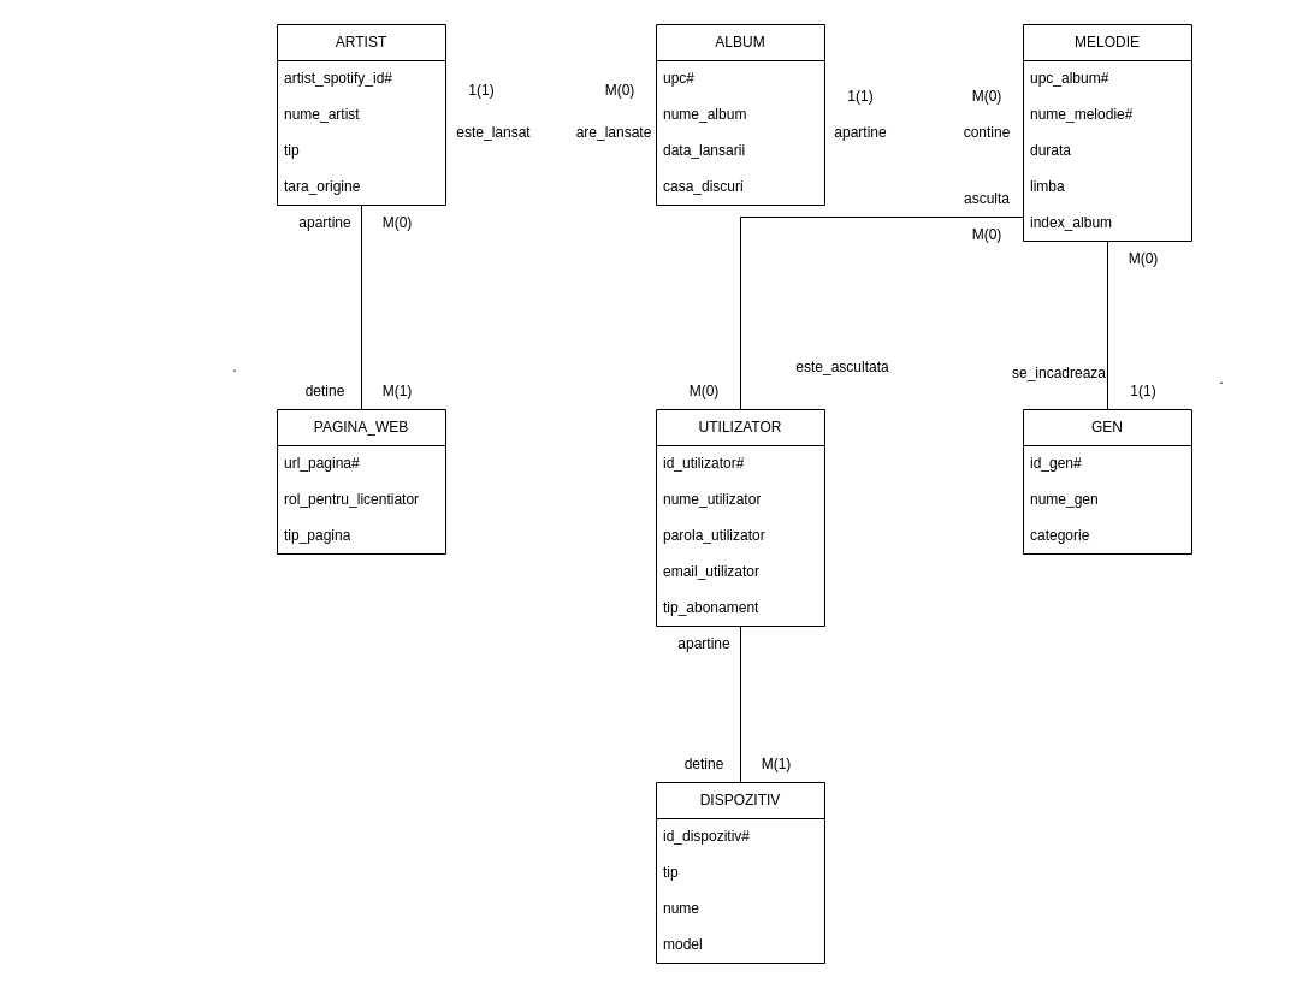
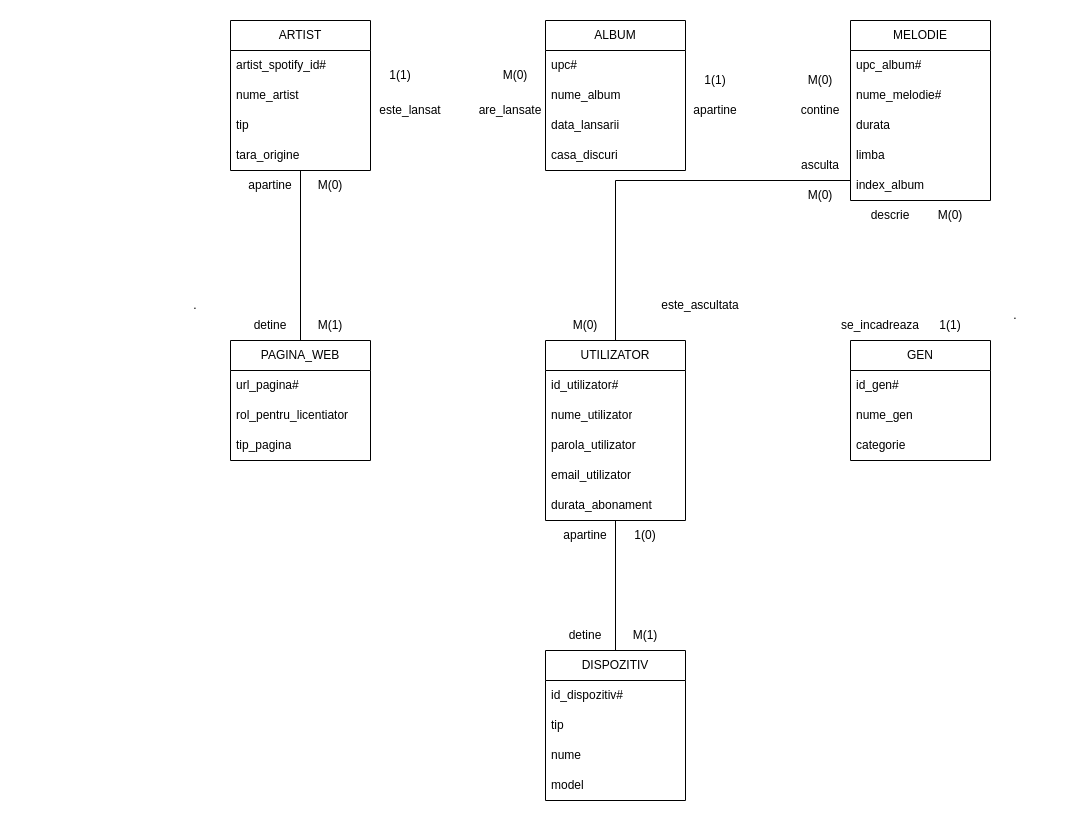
  <mxCell id="0" />
  <mxCell id="1" parent="0" />
  <mxCell id="2" value="ARTIST" style="swimlane;fontStyle=0;childLayout=stackLayout;horizontal=1;startSize=30;horizontalStack=0;resizeParent=1;resizeParentMax=0;resizeLast=0;collapsible=1;marginBottom=0;whiteSpace=wrap;html=1;" parent="1" vertex="1"><mxGeometry x="230" y="20" width="140" height="150" as="geometry" /></mxCell>
  <mxCell id="3" value="artist_spotify_id#" style="text;strokeColor=none;fillColor=none;align=left;verticalAlign=middle;spacingLeft=4;spacingRight=4;overflow=hidden;points=[[0,0.5],[1,0.5]];portConstraint=eastwest;rotatable=0;whiteSpace=wrap;html=1;" parent="2" vertex="1"><mxGeometry y="30" width="140" height="30" as="geometry" /></mxCell>
  <mxCell id="4" value="nume_artist" style="text;strokeColor=none;fillColor=none;align=left;verticalAlign=middle;spacingLeft=4;spacingRight=4;overflow=hidden;points=[[0,0.5],[1,0.5]];portConstraint=eastwest;rotatable=0;whiteSpace=wrap;html=1;" parent="2" vertex="1"><mxGeometry y="60" width="140" height="30" as="geometry" /></mxCell>
  <mxCell id="5" value="tip" style="text;strokeColor=none;fillColor=none;align=left;verticalAlign=middle;spacingLeft=4;spacingRight=4;overflow=hidden;points=[[0,0.5],[1,0.5]];portConstraint=eastwest;rotatable=0;whiteSpace=wrap;html=1;" parent="2" vertex="1"><mxGeometry y="90" width="140" height="30" as="geometry" /></mxCell>
  <mxCell id="6" value="tara_origine" style="text;strokeColor=none;fillColor=none;align=left;verticalAlign=middle;spacingLeft=4;spacingRight=4;overflow=hidden;points=[[0,0.5],[1,0.5]];portConstraint=eastwest;rotatable=0;whiteSpace=wrap;html=1;" parent="2" vertex="1"><mxGeometry y="120" width="140" height="30" as="geometry" /></mxCell>
  <mxCell id="7" value="ALBUM" style="swimlane;fontStyle=0;childLayout=stackLayout;horizontal=1;startSize=30;horizontalStack=0;resizeParent=1;resizeParentMax=0;resizeLast=0;collapsible=1;marginBottom=0;whiteSpace=wrap;html=1;" parent="1" vertex="1"><mxGeometry x="545" y="20" width="140" height="150" as="geometry" /></mxCell>
  <mxCell id="8" value="upc#" style="text;strokeColor=none;fillColor=none;align=left;verticalAlign=middle;spacingLeft=4;spacingRight=4;overflow=hidden;points=[[0,0.5],[1,0.5]];portConstraint=eastwest;rotatable=0;whiteSpace=wrap;html=1;" parent="7" vertex="1"><mxGeometry y="30" width="140" height="30" as="geometry" /></mxCell>
  <mxCell id="9" value="nume_album" style="text;strokeColor=none;fillColor=none;align=left;verticalAlign=middle;spacingLeft=4;spacingRight=4;overflow=hidden;points=[[0,0.5],[1,0.5]];portConstraint=eastwest;rotatable=0;whiteSpace=wrap;html=1;" parent="7" vertex="1"><mxGeometry y="60" width="140" height="30" as="geometry" /></mxCell>
  <mxCell id="10" value="data_lansarii" style="text;strokeColor=none;fillColor=none;align=left;verticalAlign=middle;spacingLeft=4;spacingRight=4;overflow=hidden;points=[[0,0.5],[1,0.5]];portConstraint=eastwest;rotatable=0;whiteSpace=wrap;html=1;" parent="7" vertex="1"><mxGeometry y="90" width="140" height="30" as="geometry" /></mxCell>
  <mxCell id="11" value="casa_discuri" style="text;strokeColor=none;fillColor=none;align=left;verticalAlign=middle;spacingLeft=4;spacingRight=4;overflow=hidden;points=[[0,0.5],[1,0.5]];portConstraint=eastwest;rotatable=0;whiteSpace=wrap;html=1;" parent="7" vertex="1"><mxGeometry y="120" width="140" height="30" as="geometry" /></mxCell>
  <mxCell id="12" value="MELODIE" style="swimlane;fontStyle=0;childLayout=stackLayout;horizontal=1;startSize=30;horizontalStack=0;resizeParent=1;resizeParentMax=0;resizeLast=0;collapsible=1;marginBottom=0;whiteSpace=wrap;html=1;" parent="1" vertex="1"><mxGeometry x="850" y="20" width="140" height="180" as="geometry" /></mxCell>
  <mxCell id="13" value="upc_album#" style="text;strokeColor=none;fillColor=none;align=left;verticalAlign=middle;spacingLeft=4;spacingRight=4;overflow=hidden;points=[[0,0.5],[1,0.5]];portConstraint=eastwest;rotatable=0;whiteSpace=wrap;html=1;" parent="12" vertex="1"><mxGeometry y="30" width="140" height="30" as="geometry" /></mxCell>
  <mxCell id="14" value="nume_melodie#" style="text;strokeColor=none;fillColor=none;align=left;verticalAlign=middle;spacingLeft=4;spacingRight=4;overflow=hidden;points=[[0,0.5],[1,0.5]];portConstraint=eastwest;rotatable=0;whiteSpace=wrap;html=1;" parent="12" vertex="1"><mxGeometry y="60" width="140" height="30" as="geometry" /></mxCell>
  <mxCell id="15" value="durata" style="text;strokeColor=none;fillColor=none;align=left;verticalAlign=middle;spacingLeft=4;spacingRight=4;overflow=hidden;points=[[0,0.5],[1,0.5]];portConstraint=eastwest;rotatable=0;whiteSpace=wrap;html=1;" parent="12" vertex="1"><mxGeometry y="90" width="140" height="30" as="geometry" /></mxCell>
  <mxCell id="16" value="limba" style="text;strokeColor=none;fillColor=none;align=left;verticalAlign=middle;spacingLeft=4;spacingRight=4;overflow=hidden;points=[[0,0.5],[1,0.5]];portConstraint=eastwest;rotatable=0;whiteSpace=wrap;html=1;" parent="12" vertex="1"><mxGeometry y="120" width="140" height="30" as="geometry" /></mxCell>
  <mxCell id="17" value="index_album" style="text;strokeColor=none;fillColor=none;align=left;verticalAlign=middle;spacingLeft=4;spacingRight=4;overflow=hidden;points=[[0,0.5],[1,0.5]];portConstraint=eastwest;rotatable=0;whiteSpace=wrap;html=1;" parent="12" vertex="1"><mxGeometry y="150" width="140" height="30" as="geometry" /></mxCell>
  <mxCell id="18" value="PAGINA_WEB" style="swimlane;fontStyle=0;childLayout=stackLayout;horizontal=1;startSize=30;horizontalStack=0;resizeParent=1;resizeParentMax=0;resizeLast=0;collapsible=1;marginBottom=0;whiteSpace=wrap;html=1;" parent="1" vertex="1"><mxGeometry x="230" y="340" width="140" height="120" as="geometry" /></mxCell>
  <mxCell id="19" value="url_pagina#" style="text;strokeColor=none;fillColor=none;align=left;verticalAlign=middle;spacingLeft=4;spacingRight=4;overflow=hidden;points=[[0,0.5],[1,0.5]];portConstraint=eastwest;rotatable=0;whiteSpace=wrap;html=1;" parent="18" vertex="1"><mxGeometry y="30" width="140" height="30" as="geometry" /></mxCell>
  <mxCell id="20" value="rol_pentru_licentiator" style="text;strokeColor=none;fillColor=none;align=left;verticalAlign=middle;spacingLeft=4;spacingRight=4;overflow=hidden;points=[[0,0.5],[1,0.5]];portConstraint=eastwest;rotatable=0;whiteSpace=wrap;html=1;" parent="18" vertex="1"><mxGeometry y="60" width="140" height="30" as="geometry" /></mxCell>
  <mxCell id="21" value="tip_pagina" style="text;strokeColor=none;fillColor=none;align=left;verticalAlign=middle;spacingLeft=4;spacingRight=4;overflow=hidden;points=[[0,0.5],[1,0.5]];portConstraint=eastwest;rotatable=0;whiteSpace=wrap;html=1;" parent="18" vertex="1"><mxGeometry y="90" width="140" height="30" as="geometry" /></mxCell>
  <mxCell id="22" value="GEN" style="swimlane;fontStyle=0;childLayout=stackLayout;horizontal=1;startSize=30;horizontalStack=0;resizeParent=1;resizeParentMax=0;resizeLast=0;collapsible=1;marginBottom=0;whiteSpace=wrap;html=1;" parent="1" vertex="1"><mxGeometry x="850" y="340" width="140" height="120" as="geometry" /></mxCell>
  <mxCell id="23" value="id_gen#" style="text;strokeColor=none;fillColor=none;align=left;verticalAlign=middle;spacingLeft=4;spacingRight=4;overflow=hidden;points=[[0,0.5],[1,0.5]];portConstraint=eastwest;rotatable=0;whiteSpace=wrap;html=1;" parent="22" vertex="1"><mxGeometry y="30" width="140" height="30" as="geometry" /></mxCell>
  <mxCell id="24" value="nume_gen" style="text;strokeColor=none;fillColor=none;align=left;verticalAlign=middle;spacingLeft=4;spacingRight=4;overflow=hidden;points=[[0,0.5],[1,0.5]];portConstraint=eastwest;rotatable=0;whiteSpace=wrap;html=1;" parent="22" vertex="1"><mxGeometry y="60" width="140" height="30" as="geometry" /></mxCell>
  <mxCell id="25" value="categorie" style="text;strokeColor=none;fillColor=none;align=left;verticalAlign=middle;spacingLeft=4;spacingRight=4;overflow=hidden;points=[[0,0.5],[1,0.5]];portConstraint=eastwest;rotatable=0;whiteSpace=wrap;html=1;" parent="22" vertex="1"><mxGeometry y="90" width="140" height="30" as="geometry" /></mxCell>
  <mxCell id="26" value="UTILIZATOR" style="swimlane;fontStyle=0;childLayout=stackLayout;horizontal=1;startSize=30;horizontalStack=0;resizeParent=1;resizeParentMax=0;resizeLast=0;collapsible=1;marginBottom=0;whiteSpace=wrap;html=1;" parent="1" vertex="1"><mxGeometry x="545" y="340" width="140" height="180" as="geometry" /></mxCell>
  <mxCell id="27" value="id_utilizator#" style="text;strokeColor=none;fillColor=none;align=left;verticalAlign=middle;spacingLeft=4;spacingRight=4;overflow=hidden;points=[[0,0.5],[1,0.5]];portConstraint=eastwest;rotatable=0;whiteSpace=wrap;html=1;" parent="26" vertex="1"><mxGeometry y="30" width="140" height="30" as="geometry" /></mxCell>
  <mxCell id="28" value="nume_utilizator" style="text;strokeColor=none;fillColor=none;align=left;verticalAlign=middle;spacingLeft=4;spacingRight=4;overflow=hidden;points=[[0,0.5],[1,0.5]];portConstraint=eastwest;rotatable=0;whiteSpace=wrap;html=1;" parent="26" vertex="1"><mxGeometry y="60" width="140" height="30" as="geometry" /></mxCell>
  <mxCell id="29" value="parola_utilizator" style="text;strokeColor=none;fillColor=none;align=left;verticalAlign=middle;spacingLeft=4;spacingRight=4;overflow=hidden;points=[[0,0.5],[1,0.5]];portConstraint=eastwest;rotatable=0;whiteSpace=wrap;html=1;" parent="26" vertex="1"><mxGeometry y="90" width="140" height="30" as="geometry" /></mxCell>
  <mxCell id="30" value="email_utilizator" style="text;strokeColor=none;fillColor=none;align=left;verticalAlign=middle;spacingLeft=4;spacingRight=4;overflow=hidden;points=[[0,0.5],[1,0.5]];portConstraint=eastwest;rotatable=0;whiteSpace=wrap;html=1;" parent="26" vertex="1"><mxGeometry y="120" width="140" height="30" as="geometry" /></mxCell>
- <mxCell id="31" value="tip_abonament" style="text;strokeColor=none;fillColor=none;align=left;verticalAlign=middle;spacingLeft=4;spacingRight=4;overflow=hidden;points=[[0,0.5],[1,0.5]];portConstraint=eastwest;rotatable=0;whiteSpace=wrap;html=1;" parent="26" vertex="1"><mxGeometry y="150" width="140" height="30" as="geometry" /></mxCell>
+ <mxCell id="31" value="durata_abonament" style="text;strokeColor=none;fillColor=none;align=left;verticalAlign=middle;spacingLeft=4;spacingRight=4;overflow=hidden;points=[[0,0.5],[1,0.5]];portConstraint=eastwest;rotatable=0;whiteSpace=wrap;html=1;" parent="26" vertex="1"><mxGeometry y="150" width="140" height="30" as="geometry" /></mxCell>
  <mxCell id="32" value="DISPOZITIV" style="swimlane;fontStyle=0;childLayout=stackLayout;horizontal=1;startSize=30;horizontalStack=0;resizeParent=1;resizeParentMax=0;resizeLast=0;collapsible=1;marginBottom=0;whiteSpace=wrap;html=1;" parent="1" vertex="1"><mxGeometry x="545" y="650" width="140" height="150" as="geometry" /></mxCell>
  <mxCell id="33" value="id_dispozitiv#" style="text;strokeColor=none;fillColor=none;align=left;verticalAlign=middle;spacingLeft=4;spacingRight=4;overflow=hidden;points=[[0,0.5],[1,0.5]];portConstraint=eastwest;rotatable=0;whiteSpace=wrap;html=1;" parent="32" vertex="1"><mxGeometry y="30" width="140" height="30" as="geometry" /></mxCell>
  <mxCell id="34" value="tip" style="text;strokeColor=none;fillColor=none;align=left;verticalAlign=middle;spacingLeft=4;spacingRight=4;overflow=hidden;points=[[0,0.5],[1,0.5]];portConstraint=eastwest;rotatable=0;whiteSpace=wrap;html=1;" parent="32" vertex="1"><mxGeometry y="60" width="140" height="30" as="geometry" /></mxCell>
  <mxCell id="35" value="nume" style="text;strokeColor=none;fillColor=none;align=left;verticalAlign=middle;spacingLeft=4;spacingRight=4;overflow=hidden;points=[[0,0.5],[1,0.5]];portConstraint=eastwest;rotatable=0;whiteSpace=wrap;html=1;" parent="32" vertex="1"><mxGeometry y="90" width="140" height="30" as="geometry" /></mxCell>
  <mxCell id="36" value="model" style="text;strokeColor=none;fillColor=none;align=left;verticalAlign=middle;spacingLeft=4;spacingRight=4;overflow=hidden;points=[[0,0.5],[1,0.5]];portConstraint=eastwest;rotatable=0;whiteSpace=wrap;html=1;" parent="32" vertex="1"><mxGeometry y="120" width="140" height="30" as="geometry" /></mxCell>
  <mxCell id="37" value="" style="endArrow=none;html=1;rounded=0;exitX=0.5;exitY=0;exitDx=0;exitDy=0;" parent="1" source="18" edge="1"><mxGeometry width="50" height="50" relative="1" as="geometry"><mxPoint x="270" y="310" as="sourcePoint" /><mxPoint x="300" y="170" as="targetPoint" /></mxGeometry></mxCell>
- <mxCell id="38" value="" style="endArrow=none;html=1;rounded=0;entryX=0.5;entryY=0;entryDx=0;entryDy=0;" parent="1" source="17" target="22" edge="1"><mxGeometry width="50" height="50" relative="1" as="geometry"><mxPoint x="840" y="270" as="sourcePoint" /><mxPoint x="890" y="220" as="targetPoint" /></mxGeometry></mxCell>
  <mxCell id="39" value="" style="endArrow=none;html=1;rounded=0;entryX=0.5;entryY=0;entryDx=0;entryDy=0;" parent="1" source="31" target="32" edge="1"><mxGeometry width="50" height="50" relative="1" as="geometry"><mxPoint x="580" y="610" as="sourcePoint" /><mxPoint x="630" y="560" as="targetPoint" /></mxGeometry></mxCell>
  <mxCell id="40" value="1(1)" style="text;html=1;strokeColor=none;fillColor=none;align=center;verticalAlign=middle;whiteSpace=wrap;rounded=0;" parent="1" vertex="1"><mxGeometry x="370" y="60" width="60" height="30" as="geometry" /></mxCell>
  <mxCell id="41" value="M(0)" style="text;html=1;strokeColor=none;fillColor=none;align=center;verticalAlign=middle;whiteSpace=wrap;rounded=0;" parent="1" vertex="1"><mxGeometry x="485" y="60" width="60" height="30" as="geometry" /></mxCell>
  <mxCell id="42" value="este_lansat" style="text;html=1;strokeColor=none;fillColor=none;align=center;verticalAlign=middle;whiteSpace=wrap;rounded=0;" parent="1" vertex="1"><mxGeometry x="380" y="95" width="60" height="30" as="geometry" /></mxCell>
  <mxCell id="43" value="are_lansate" style="text;html=1;strokeColor=none;fillColor=none;align=center;verticalAlign=middle;whiteSpace=wrap;rounded=0;" parent="1" vertex="1"><mxGeometry x="480" y="95" width="60" height="30" as="geometry" /></mxCell>
  <mxCell id="44" value="apartine" style="text;html=1;strokeColor=none;fillColor=none;align=center;verticalAlign=middle;whiteSpace=wrap;rounded=0;" parent="1" vertex="1"><mxGeometry x="685" y="95" width="60" height="30" as="geometry" /></mxCell>
  <mxCell id="45" value="1(1)" style="text;html=1;strokeColor=none;fillColor=none;align=center;verticalAlign=middle;whiteSpace=wrap;rounded=0;" parent="1" vertex="1"><mxGeometry x="685" y="65" width="60" height="30" as="geometry" /></mxCell>
  <mxCell id="46" value="M(0)" style="text;html=1;strokeColor=none;fillColor=none;align=center;verticalAlign=middle;whiteSpace=wrap;rounded=0;" parent="1" vertex="1"><mxGeometry x="790" y="65" width="60" height="30" as="geometry" /></mxCell>
  <mxCell id="47" value="contine" style="text;html=1;strokeColor=none;fillColor=none;align=center;verticalAlign=middle;whiteSpace=wrap;rounded=0;" parent="1" vertex="1"><mxGeometry x="790" y="95" width="60" height="30" as="geometry" /></mxCell>
  <mxCell id="48" value="asculta" style="text;html=1;strokeColor=none;fillColor=none;align=center;verticalAlign=middle;whiteSpace=wrap;rounded=0;" parent="1" vertex="1"><mxGeometry x="790" y="150" width="60" height="30" as="geometry" /></mxCell>
  <mxCell id="49" value="M(0)" style="text;html=1;strokeColor=none;fillColor=none;align=center;verticalAlign=middle;whiteSpace=wrap;rounded=0;" parent="1" vertex="1"><mxGeometry x="790" y="180" width="60" height="30" as="geometry" /></mxCell>
  <mxCell id="50" value="este_ascultata" style="text;html=1;strokeColor=none;fillColor=none;align=center;verticalAlign=middle;whiteSpace=wrap;rounded=0;" parent="1" vertex="1"><mxGeometry x="670" y="290" width="60" height="30" as="geometry" /></mxCell>
  <mxCell id="51" value="M(0)" style="text;html=1;strokeColor=none;fillColor=none;align=center;verticalAlign=middle;whiteSpace=wrap;rounded=0;" parent="1" vertex="1"><mxGeometry x="555" y="310" width="60" height="30" as="geometry" /></mxCell>
  <mxCell id="52" value="M(0)" style="text;html=1;strokeColor=none;fillColor=none;align=center;verticalAlign=middle;whiteSpace=wrap;rounded=0;" parent="1" vertex="1"><mxGeometry x="300" y="170" width="60" height="30" as="geometry" /></mxCell>
  <mxCell id="53" value="apartine" style="text;html=1;strokeColor=none;fillColor=none;align=center;verticalAlign=middle;whiteSpace=wrap;rounded=0;" parent="1" vertex="1"><mxGeometry x="240" y="170" width="60" height="30" as="geometry" /></mxCell>
  <mxCell id="54" value="detine" style="text;html=1;strokeColor=none;fillColor=none;align=center;verticalAlign=middle;whiteSpace=wrap;rounded=0;" parent="1" vertex="1"><mxGeometry x="240" y="310" width="60" height="30" as="geometry" /></mxCell>
  <mxCell id="55" value="M(1)" style="text;html=1;strokeColor=none;fillColor=none;align=center;verticalAlign=middle;whiteSpace=wrap;rounded=0;" parent="1" vertex="1"><mxGeometry x="300" y="310" width="60" height="30" as="geometry" /></mxCell>
+ <mxCell id="56" value="descrie" style="text;html=1;strokeColor=none;fillColor=none;align=center;verticalAlign=middle;whiteSpace=wrap;rounded=0;" parent="1" vertex="1"><mxGeometry x="860" y="200" width="60" height="30" as="geometry" /></mxCell>
  <mxCell id="57" value="M(0)" style="text;html=1;strokeColor=none;fillColor=none;align=center;verticalAlign=middle;whiteSpace=wrap;rounded=0;" parent="1" vertex="1"><mxGeometry x="920" y="200" width="60" height="30" as="geometry" /></mxCell>
- <mxCell id="58" value="se_incadreaza" style="text;html=1;strokeColor=none;fillColor=none;align=center;verticalAlign=middle;whiteSpace=wrap;rounded=0;" parent="1" vertex="1"><mxGeometry x="850" y="295" width="60" height="30" as="geometry" /></mxCell>
+ <mxCell id="58" value="se_incadreaza" style="text;html=1;strokeColor=none;fillColor=none;align=center;verticalAlign=middle;whiteSpace=wrap;rounded=0;" parent="1" vertex="1"><mxGeometry x="850" y="310" width="60" height="30" as="geometry" /></mxCell>
  <mxCell id="59" value="1(1)" style="text;html=1;strokeColor=none;fillColor=none;align=center;verticalAlign=middle;whiteSpace=wrap;rounded=0;" parent="1" vertex="1"><mxGeometry x="920" y="310" width="60" height="30" as="geometry" /></mxCell>
  <mxCell id="60" value="apartine" style="text;html=1;strokeColor=none;fillColor=none;align=center;verticalAlign=middle;whiteSpace=wrap;rounded=0;" parent="1" vertex="1"><mxGeometry x="555" y="520" width="60" height="30" as="geometry" /></mxCell>
  <mxCell id="61" value="detine" style="text;html=1;strokeColor=none;fillColor=none;align=center;verticalAlign=middle;whiteSpace=wrap;rounded=0;" parent="1" vertex="1"><mxGeometry x="555" y="620" width="60" height="30" as="geometry" /></mxCell>
+ <mxCell id="62" value="1(0)" style="text;html=1;strokeColor=none;fillColor=none;align=center;verticalAlign=middle;whiteSpace=wrap;rounded=0;" parent="1" vertex="1"><mxGeometry x="615" y="520" width="60" height="30" as="geometry" /></mxCell>
  <mxCell id="63" value="M(1)" style="text;html=1;strokeColor=none;fillColor=none;align=center;verticalAlign=middle;whiteSpace=wrap;rounded=0;" parent="1" vertex="1"><mxGeometry x="615" y="620" width="60" height="30" as="geometry" /></mxCell>
  <mxCell id="64" value="" style="endArrow=none;html=1;rounded=0;exitX=1;exitY=1;exitDx=0;exitDy=0;entryX=1;entryY=0;entryDx=0;entryDy=0;" edge="1" parent="1" source="51" target="49"><mxGeometry width="50" height="50" relative="1" as="geometry"><mxPoint x="660" y="320" as="sourcePoint" /><mxPoint x="710" y="270" as="targetPoint" /><Array as="points"><mxPoint x="615" y="180" /></Array></mxGeometry></mxCell>
  <mxCell id="65" value="." style="text;html=1;strokeColor=none;fillColor=none;align=center;verticalAlign=middle;whiteSpace=wrap;rounded=0;" vertex="1" parent="1"><mxGeometry x="20" y="290" width="350" height="30" as="geometry" /></mxCell>
  <mxCell id="66" value="." style="text;html=1;strokeColor=none;fillColor=none;align=center;verticalAlign=middle;whiteSpace=wrap;rounded=0;" vertex="1" parent="1"><mxGeometry x="970" y="300" width="90" height="30" as="geometry" /></mxCell>
  <mxCell id="67" style="edgeStyle=orthogonalEdgeStyle;rounded=0;orthogonalLoop=1;jettySize=auto;html=1;exitX=0.5;exitY=1;exitDx=0;exitDy=0;" edge="1" parent="1" source="66" target="66"><mxGeometry relative="1" as="geometry" /></mxCell>
